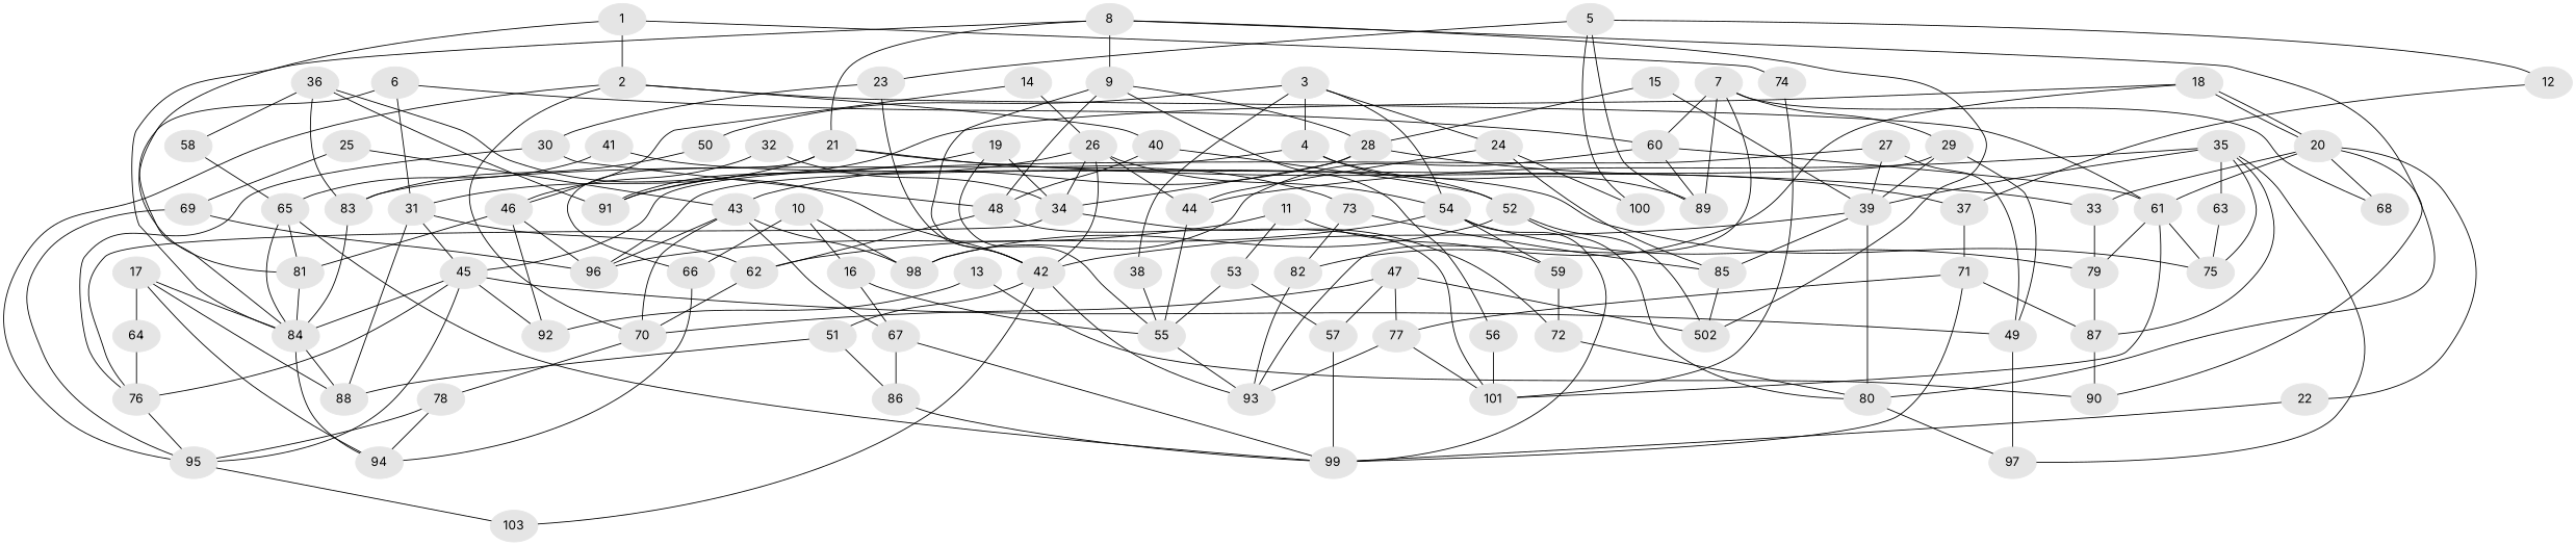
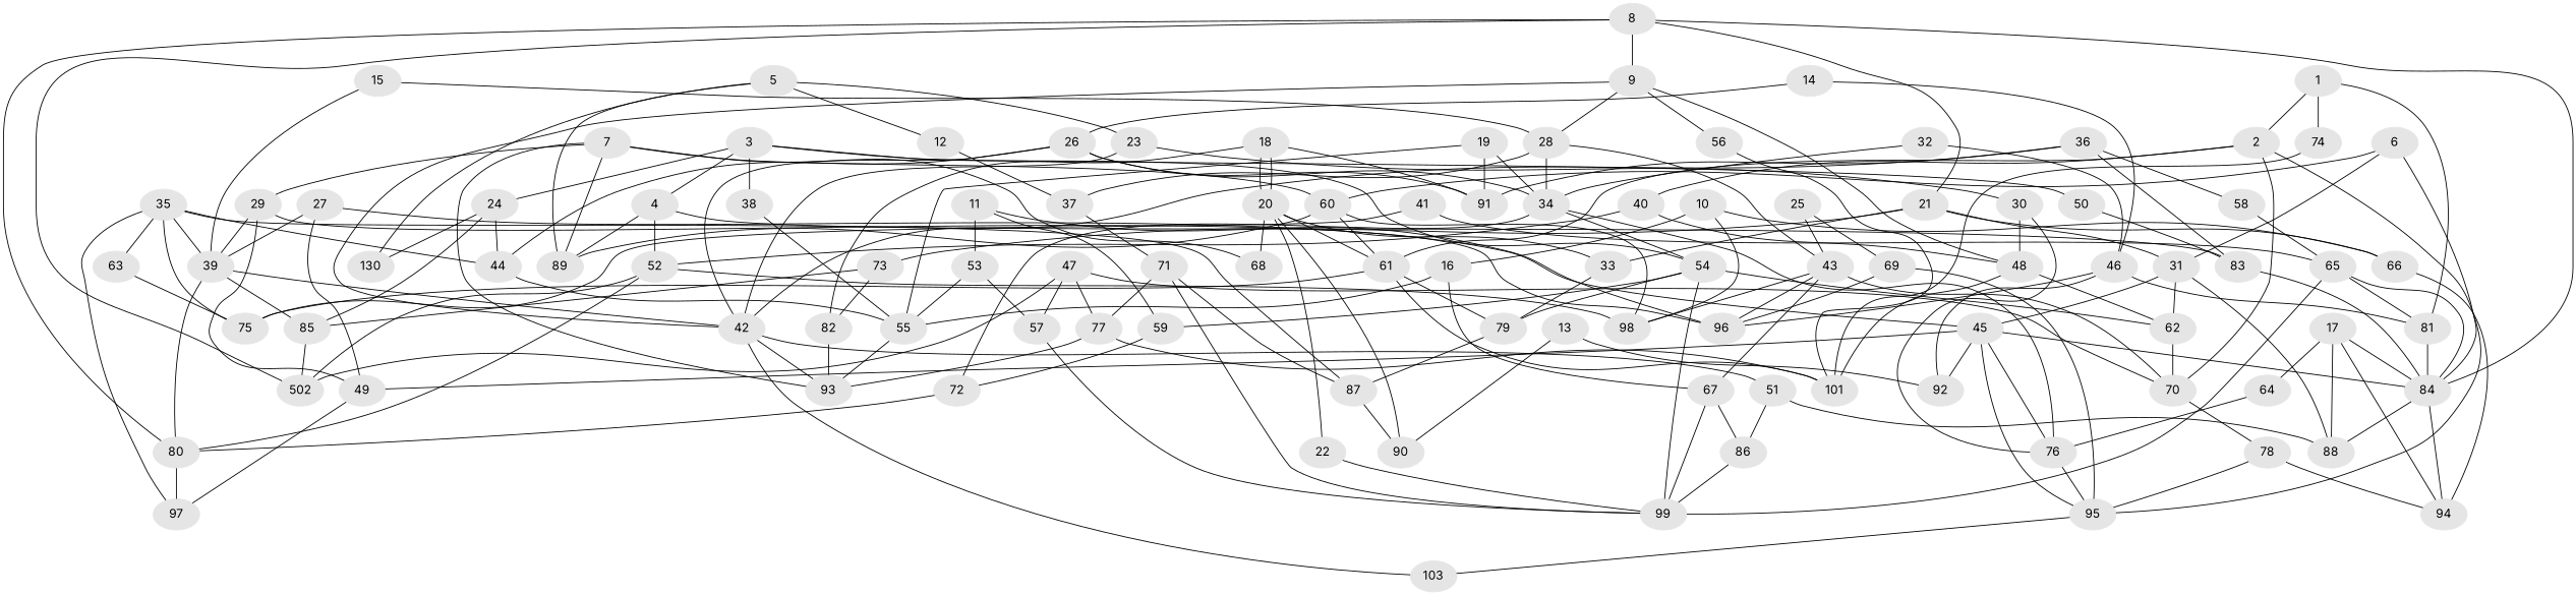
  graph {
    fontname=Inter
    node [color=gray90 fontname=Inter style=filled]
    edge [fontname=Inter]
    1
    2
    74
    81
    40
    61
    70
    95
    101
    84
    52
    48
    79
    75
    78
    103
    3
    4
    24
    38
    50
    54
    83
    89
-   100
+   100 [label=130]
    44
    85
    55
    59
    99
    62
    80
    n33 [label=502]
    98
    5
    12
    23
    37
    42
    30
    6
    31
    60
    88
    45
    94
    7
    29
    68
    93
    96
    39
    49
    8
    9
    21
    28
    56
    66
    73
    33
    97
    34
    43
    51
    10
    16
    67
    11
    53
    57
    72
    71
    82
    13
    90
    92
    14
    26
    46
    91
    15
    86
    17
    64
    76
    18
    20
    22
    19
    25
    69
    27
    32
    87
    35
    63
    36
    58
    65
    77
    41
    47
    1 -- 2
    1 -- 74
    1 -- 81
    2 -- 40
    2 -- 61
    2 -- 70
    2 -- 95
    74 -- 101
    81 -- 84
    40 -- 52
    40 -- 48
    61 -- 101
    61 -- 79
    61 -- 75
    70 -- 78
    95 -- 103
    84 -- 88
    84 -- 94
    52 -- 80
    52 -- n33
    52 -- 98
    48 -- 101
    48 -- 62
    79 -- 87
    78 -- 95
    78 -- 94
    3 -- 4
    3 -- 24
    3 -- 38
    3 -- 50
    3 -- 54
    4 -- 52
    4 -- 83
    4 -- 89
    24 -- 100
    24 -- 44
    24 -- 85
    38 -- 55
    50 -- 83
    54 -- 79
    54 -- 59
    54 -- 99
    54 -- 62
    83 -- 84
    44 -- 55
    85 -- n33
    55 -- 93
    59 -- 72
    62 -- 70
    80 -- 97
    5 -- 89
    5 -- 100
    5 -- 12
    5 -- 23
    12 -- 37
    23 -- 42
    23 -- 30
    37 -- 71
    42 -- 103
    42 -- 93
    42 -- 51
    30 -- 48
    30 -- 76
    6 -- 84
    6 -- 31
    6 -- 60
    31 -- 62
    31 -- 88
    31 -- 45
    60 -- 61
    60 -- 89
    60 -- 98
    45 -- 95
    45 -- 84
    45 -- 49
    45 -- 92
    45 -- 76
    7 -- 89
    7 -- 60
    7 -- 29
    7 -- 68
    7 -- 93
    29 -- 96
    29 -- 39
    29 -- 49
    39 -- 85
    39 -- 80
    39 -- 42
    49 -- 97
    8 -- 84
    8 -- 80
    8 -- n33
    8 -- 9
    8 -- 21
    9 -- 48
    9 -- 42
    9 -- 28
    9 -- 56
    21 -- 31
    21 -- 66
    21 -- 73
    21 -- 33
    28 -- 37
    28 -- 34
    28 -- 43
    56 -- 101
    66 -- 94
    73 -- 85
    73 -- 82
    33 -- 79
    34 -- 72
    34 -- 76
    43 -- 70
    43 -- 98
    43 -- 96
    43 -- 67
    51 -- 88
    51 -- 86
    10 -- 98
    10 -- 66
    10 -- 16
    16 -- 55
    16 -- 67
    67 -- 99
    67 -- 86
    11 -- 59
    11 -- 96
    11 -- 53
    53 -- 55
    53 -- 57
    57 -- 99
    72 -- 80
    71 -- 99
    71 -- 87
    71 -- 77
    82 -- 93
    13 -- 90
    13 -- 92
    14 -- 26
    14 -- 46
-   26 -- 54
+   34 -- 54
    26 -- 44
    26 -- 42
    26 -- 34
    26 -- 91
    46 -- 81
    46 -- 96
    46 -- 92
    15 -- 39
    15 -- 28
    86 -- 99
    17 -- 84
    17 -- 88
    17 -- 94
    17 -- 64
    64 -- 76
    76 -- 95
    18 -- 82
    18 -- 91
    18 -- 20
    18 -- 20
    20 -- 61
    20 -- 68
    20 -- 33
    20 -- 90
    20 -- 22
    22 -- 99
    19 -- 55
    19 -- 34
    19 -- 91
    25 -- 43
    25 -- 69
    69 -- 95
    69 -- 96
    27 -- 45
    27 -- 39
    27 -- 49
    32 -- 34
    32 -- 46
    87 -- 90
    35 -- 75
    35 -- 44
    35 -- 39
    35 -- 97
    35 -- 87
    35 -- 63
    63 -- 75
    36 -- 83
    36 -- 42
    36 -- 91
    36 -- 58
    58 -- 65
    65 -- 81
    65 -- 84
    65 -- 99
    77 -- 101
    77 -- 93
    41 -- 75
    41 -- 65
    47 -- 70
    47 -- n33
    47 -- 57
    47 -- 77
  }
